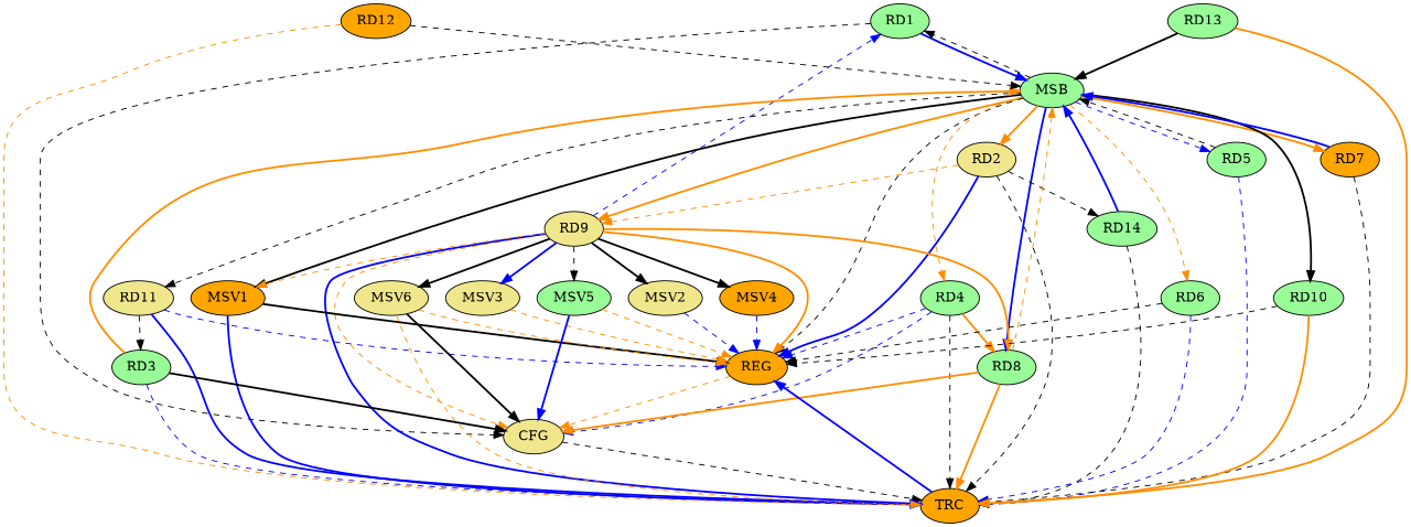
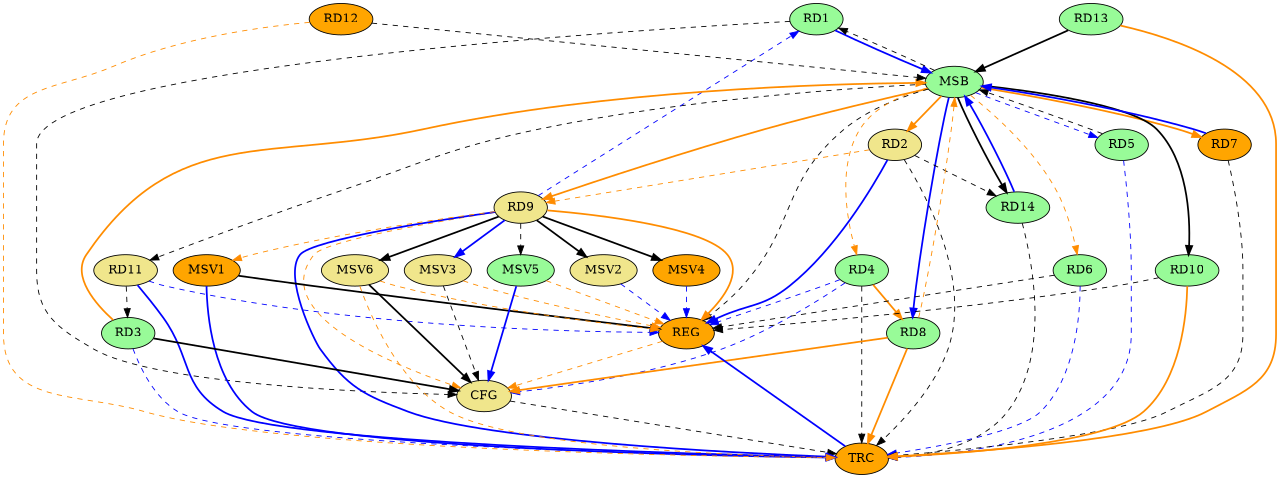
  strict digraph {
    node [fillcolor=palegreen style=filled]
    edge [color=black style=dashed]
    n1 [label=RD1]
    n2 [label=MSB]
    n3 [fillcolor=khaki label=CFG]
    n4 [fillcolor=khaki label=RD2]
    n5 [fillcolor=khaki label=RD9]
    n6 [label=RD14]
    n7 [fillcolor=orange label=REG]
    n8 [label=RD4]
    n9 [label=RD8]
    n10 [label=RD5]
    n11 [label=RD6]
    n12 [fillcolor=orange label=RD7]
    n13 [label=RD10]
    n14 [fillcolor=khaki label=RD11]
    n15 [fillcolor=orange label=TRC]
    n16 [fillcolor=orange label=MSV1]
    n17 [fillcolor=khaki label=MSV2]
    n18 [fillcolor=khaki label=MSV3]
    n19 [fillcolor=orange label=MSV4]
    n20 [label=MSV5]
    n21 [fillcolor=khaki label=MSV6]
    n22 [label=RD3]
    n23 [fillcolor=orange label=RD12]
    n24 [label=RD13]
    n1 -> n2 [color=blue style=bold]
    n1 -> n3
    n2 -> n1
    n2 -> n4 [color=darkorange style=bold]
    n2 -> n5 [color=darkorange style=bold]
-   n2 -> n16 [style=bold]
+   n2 -> n6 [style=bold]
    n2 -> n7
    n2 -> n8 [color=darkorange]
    n2 -> n9 [color=blue style=bold]
    n2 -> n10 [color=blue]
    n2 -> n11 [color=darkorange]
    n2 -> n12 [color=darkorange style=bold]
    n2 -> n13 [style=bold]
    n2 -> n14
    n3 -> n15
    n4 -> n5 [color=darkorange]
    n4 -> n6
    n4 -> n7 [color=blue style=bold]
    n4 -> n15
    n5 -> n1 [color=blue]
    n5 -> n3 [color=darkorange]
    n5 -> n7 [color=darkorange style=bold]
-   n5 -> n9 [color=darkorange style=bold]
    n5 -> n15 [color=blue style=bold]
    n5 -> n16 [color=darkorange]
    n5 -> n17 [style=bold]
    n5 -> n18 [color=blue style=bold]
    n5 -> n19 [style=bold]
    n5 -> n20
    n5 -> n21 [style=bold]
    n6 -> n2 [color=blue style=bold]
    n6 -> n15
    n7 -> n3 [color=darkorange]
    n8 -> n3 [color=blue]
    n8 -> n7 [color=blue]
    n8 -> n9 [color=darkorange style=bold]
    n8 -> n15
    n9 -> n2 [color=darkorange]
    n9 -> n3 [color=darkorange style=bold]
    n9 -> n15 [color=darkorange style=bold]
    n10 -> n2
    n10 -> n15 [color=blue]
    n11 -> n7
    n11 -> n15 [color=blue]
    n12 -> n2 [color=blue style=bold]
    n12 -> n15
    n13 -> n7
    n13 -> n15 [color=darkorange style=bold]
    n14 -> n7 [color=blue]
    n14 -> n15 [color=blue style=bold]
    n14 -> n22
    n15 -> n7 [color=blue style=bold]
    n16 -> n7 [style=bold]
    n16 -> n15 [color=blue style=bold]
    n17 -> n7 [color=blue]
+   n18 -> n3
    n18 -> n7 [color=darkorange]
    n19 -> n7 [color=blue]
    n20 -> n3 [color=blue style=bold]
    n20 -> n7 [color=darkorange]
    n21 -> n3 [style=bold]
    n21 -> n7 [color=darkorange]
    n21 -> n15 [color=darkorange]
    n22 -> n2 [color=darkorange style=bold]
    n22 -> n3 [style=bold]
    n22 -> n15 [color=blue]
    n23 -> n2
    n23 -> n15 [color=darkorange]
    n24 -> n2 [style=bold]
    n24 -> n15 [color=darkorange style=bold]
  }
